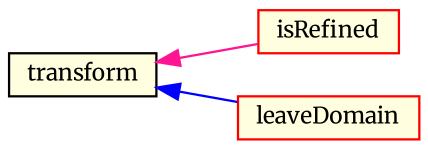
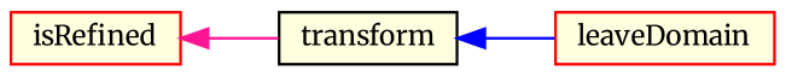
  digraph {
    fontname=Merriweather
    rankdir=LR
    node [color=red fillcolor=lightyellow fontname=Merriweather fontsize=10 shape=record style=filled]
    edge [dir=back fontname=Merriweather fontsize=10 labelfontname=FreeSans labelfontsize=10 style=solid]
    n1 [color=black fontcolor=black height=0.2 label=transform width=0.4]
    n2 [height=0.2 label=isRefined width=0.4]
    n3 [height=0.2 label=leaveDomain width=0.4]
-   n1 -> n2 [color=deeppink]
+   n2 -> n1 [color=deeppink]
    n1 -> n3 [color=blue]
  }
